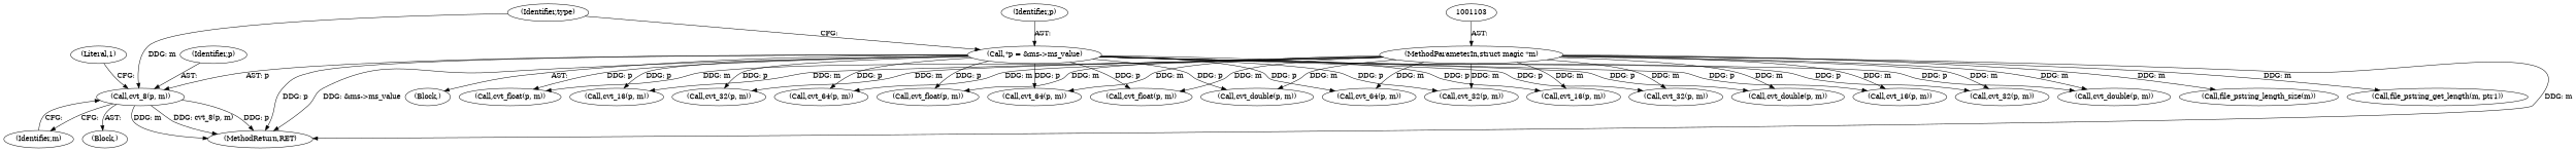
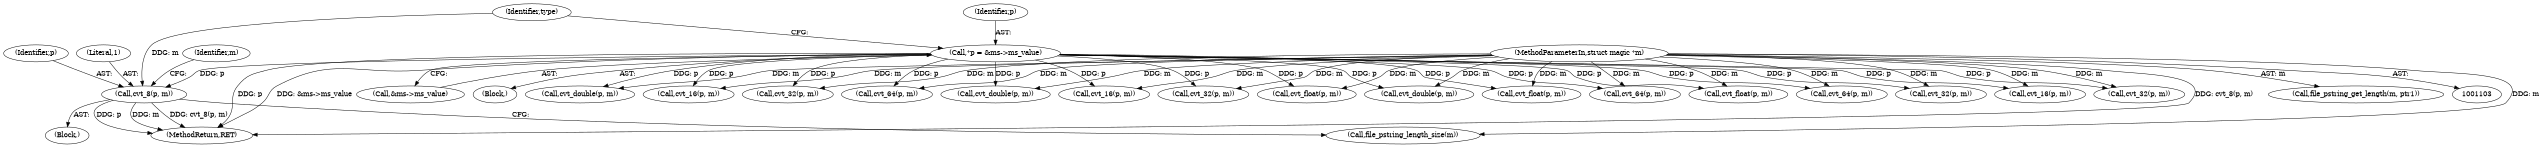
  digraph {
    n1 [label="(Call,cvt_8(p, m))"]
    n2 [label="(Identifier,m)"]
    n3 [label="(MethodReturn,RET)"]
    n4 [label="(Block,)"]
    n5 [label="(Call,*p = &ms->ms_value)"]
    n6 [label="(Call,cvt_float(p, m))"]
    n7 [label="(Call,cvt_16(p, m))"]
+   n8 [label="(Call,&ms->ms_value)"]
    n9 [label="(Call,cvt_32(p, m))"]
    n10 [label="(Call,cvt_float(p, m))"]
    n11 [label="(Call,cvt_64(p, m))"]
    n12 [label="(Call,cvt_16(p, m))"]
    n13 [label="(Call,cvt_double(p, m))"]
    n14 [label="(Block,)"]
    n15 [label="(Call,cvt_32(p, m))"]
    n16 [label="(Call,cvt_float(p, m))"]
    n17 [label="(Call,cvt_32(p, m))"]
    n18 [label="(Call,cvt_double(p, m))"]
    n19 [label="(Call,cvt_32(p, m))"]
    n20 [label="(Call,cvt_64(p, m))"]
    n21 [label="(Call,cvt_16(p, m))"]
    n22 [label="(Call,cvt_double(p, m))"]
    n23 [label="(Call,cvt_64(p, m))"]
    n24 [label="(MethodParameterIn,struct magic *m)"]
    n25 [label="(Call,file_pstring_length_size(m))"]
    n26 [label="(Call,file_pstring_get_length(m, ptr1))"]
    n27 [label=1001103]
    n28 [label="(Identifier,p)"]
    n29 [label="(Literal,1)"]
    n30 [label="(Identifier,p)"]
    n31 [label="(Identifier,type)"]
-   n1 -> n2 [label="CFG: "]
+   n1 -> n25 [label="CFG: "]
    n1 -> n3 [label="DDG: cvt_8(p, m)"]
    n1 -> n3 [label="DDG: p"]
    n1 -> n3 [label="DDG: m"]
    n1 -> n4 [label="AST: "]
    n2 -> n1 [label="CFG: "]
-   n5 -> n1 [label="AST: p"]
+   n5 -> n1 [label="DDG: p"]
    n5 -> n3 [label="DDG: p"]
    n5 -> n3 [label="DDG: &ms->ms_value"]
    n5 -> n6 [label="DDG: p"]
    n5 -> n7 [label="DDG: p"]
+   n5 -> n8 [label="CFG: "]
    n5 -> n9 [label="DDG: p"]
    n5 -> n10 [label="DDG: p"]
    n5 -> n11 [label="DDG: p"]
    n5 -> n12 [label="DDG: p"]
    n5 -> n13 [label="DDG: p"]
    n5 -> n14 [label="AST: "]
    n5 -> n15 [label="DDG: p"]
    n5 -> n16 [label="DDG: p"]
    n5 -> n17 [label="DDG: p"]
    n5 -> n18 [label="DDG: p"]
    n5 -> n19 [label="DDG: p"]
    n5 -> n20 [label="DDG: p"]
    n5 -> n21 [label="DDG: p"]
    n5 -> n22 [label="DDG: p"]
    n5 -> n23 [label="DDG: p"]
-   n24 -> n3 [label="DDG: m"]
+   n8 -> n5 [label="AST: "]
+   n24 -> n3 [label="DDG: cvt_8(p, m)"]
    n24 -> n6 [label="DDG: m"]
    n24 -> n7 [label="DDG: m"]
    n24 -> n9 [label="DDG: m"]
    n24 -> n10 [label="DDG: m"]
    n24 -> n11 [label="DDG: m"]
    n24 -> n12 [label="DDG: m"]
    n24 -> n13 [label="DDG: m"]
    n24 -> n15 [label="DDG: m"]
    n24 -> n16 [label="DDG: m"]
    n24 -> n17 [label="DDG: m"]
    n24 -> n18 [label="DDG: m"]
    n24 -> n19 [label="DDG: m"]
    n24 -> n20 [label="DDG: m"]
    n24 -> n21 [label="DDG: m"]
    n24 -> n22 [label="DDG: m"]
    n24 -> n23 [label="DDG: m"]
    n24 -> n25 [label="DDG: m"]
-   n24 -> n26 [label="DDG: m"]
-   n27 -> n24 [label="AST: "]
+   n24 -> n26 [label="AST: m"]
+   n24 -> n27 [label="AST: "]
    n28 -> n1 [label="AST: "]
-   n29 -> n1 [label="CFG: "]
+   n29 -> n1 [label="AST: "]
    n30 -> n5 [label="AST: "]
    n31 -> n1 [label="DDG: m"]
    n31 -> n5 [label="CFG: "]
  }
